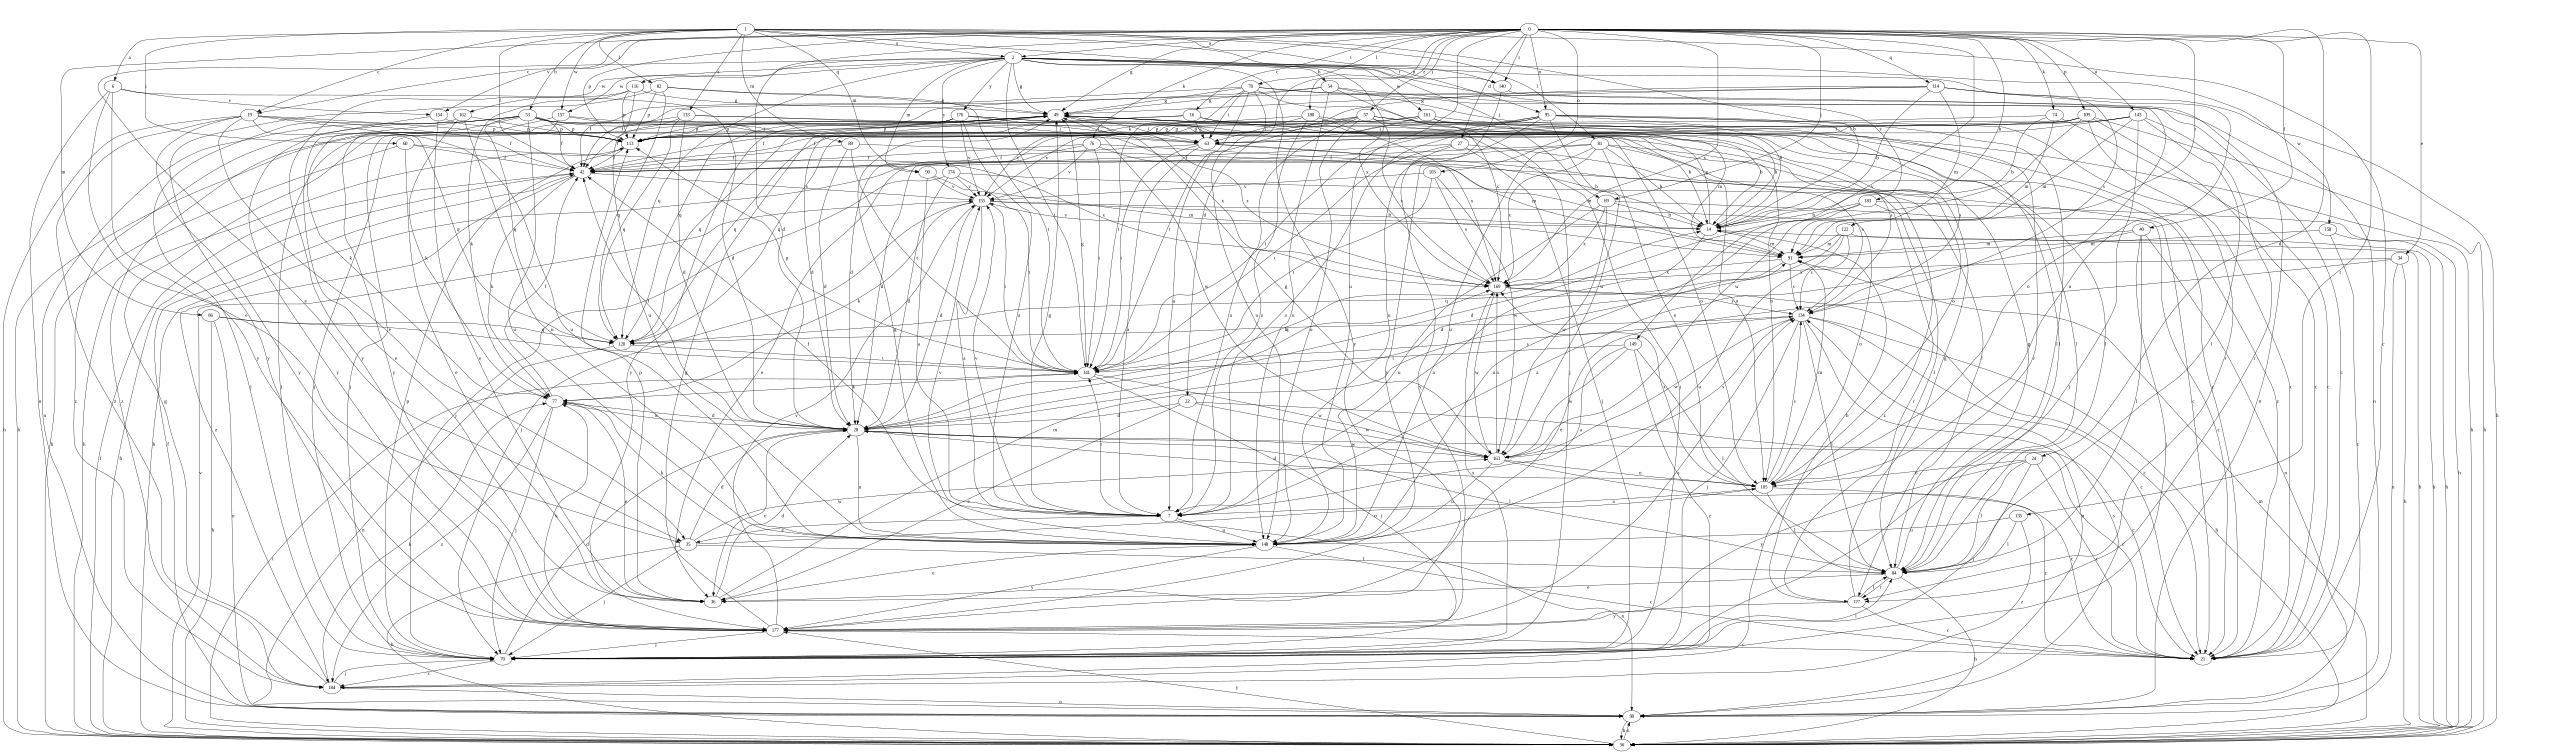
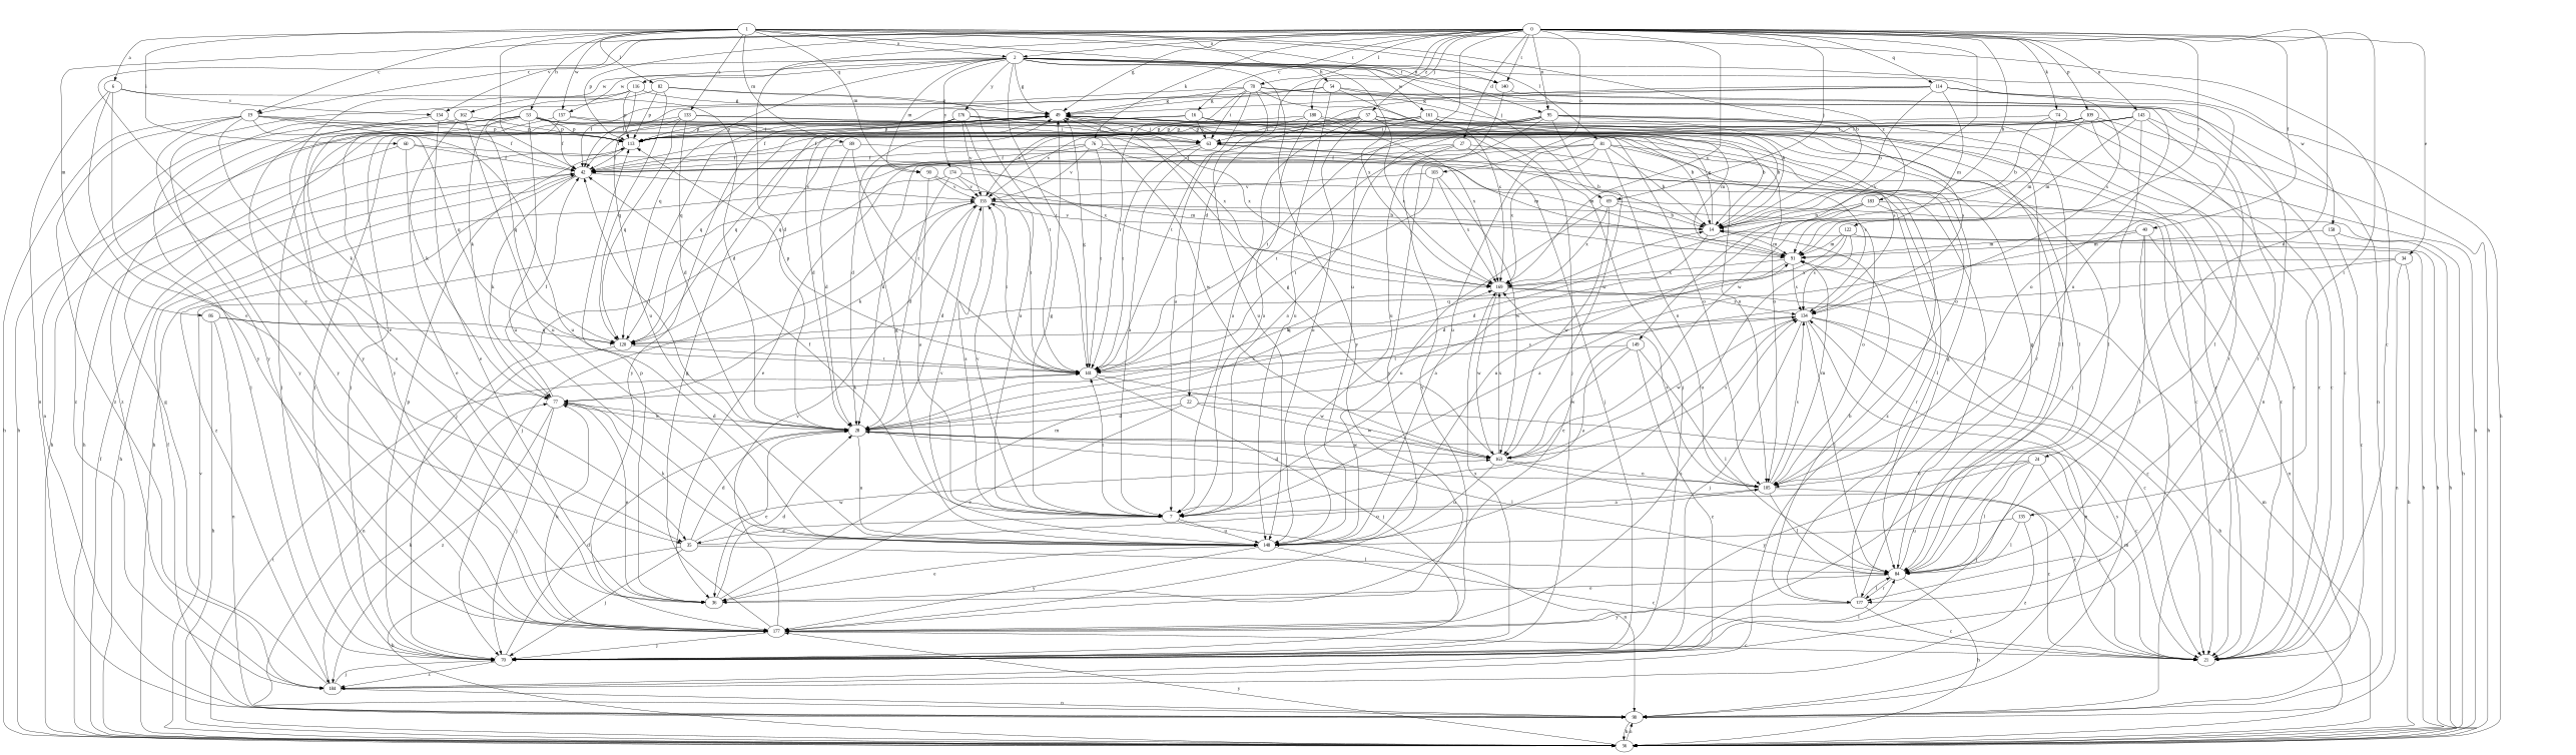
  strict digraph {
    fontname="Liberation Serif"
    node [fontname="Liberation Serif"]
    edge [fontname="Liberation Serif"]
    0
    2
    14
    16
    n5 [label=19]
    22
    24
    27
    28
    34
    40
    49
    n13 [label=57]
    69
    74
    76
    78
    86
    95
    103
    109
    113
    114
    122
    135
    140
    143
    148
    149
    154
    169
    180
    90
    157
    35
    54
    116
    120
    134
    141
    158
    161
    162
    174
    176
    177
    183
    7
    155
    91
    63
    84
    42
    56
    184
    21
    36
    163
    70
    105
    77
    98
    127
    1
    6
    53
    60
    81
    82
    89
    133
    0 -> 2 [label=a]
    0 -> 14 [label=b]
    0 -> 16 [label=c]
    0 -> n5 [label=c]
    0 -> 22 [label=d]
    0 -> 24 [label=d]
    0 -> 27 [label=d]
    0 -> 28 [label=d]
    0 -> 34 [label=e]
    0 -> 40 [label=f]
    0 -> 49 [label=g]
    0 -> n13 [label=j]
    0 -> 69 [label=j]
    0 -> 74 [label=k]
    0 -> 76 [label=k]
    0 -> 78 [label=l]
    0 -> 86 [label=m]
    0 -> 95 [label=n]
    0 -> 103 [label=o]
    0 -> 109 [label=p]
    0 -> 113 [label=p]
    0 -> 114 [label=q]
    0 -> 122 [label=r]
    0 -> 135 [label=t]
    0 -> 140 [label=t]
    0 -> 143 [label=u]
    0 -> 148 [label=u]
    0 -> 149 [label=v]
    0 -> 154 [label=v]
    0 -> 169 [label=x]
    0 -> 180 [label=z]
    2 -> 49 [label=g]
    2 -> 140 [label=t]
    2 -> 169 [label=x]
    2 -> 90 [label=m]
    2 -> 157 [label=w]
    2 -> 35 [label=e]
    2 -> 54 [label=h]
    2 -> 116 [label=q]
    2 -> 120 [label=q]
    2 -> 134 [label=s]
    2 -> 141 [label=t]
    2 -> 158 [label=w]
    2 -> 161 [label=w]
    2 -> 162 [label=w]
    2 -> 174 [label=y]
    2 -> 176 [label=y]
    2 -> 177 [label=y]
    2 -> 183 [label=z]
    14 -> 49 [label=g]
    14 -> 7 [label=a]
    14 -> 155 [label=v]
    14 -> 91 [label=m]
    16 -> 14 [label=b]
    16 -> 28 [label=d]
    16 -> 113 [label=p]
    16 -> 63 [label=i]
    16 -> 84 [label=l]
    n5 -> 113 [label=p]
    n5 -> 148 [label=u]
    n5 -> 35 [label=e]
    n5 -> 120 [label=q]
    n5 -> 177 [label=y]
    n5 -> 42 [label=f]
    n5 -> 56 [label=h]
    n5 -> 184 [label=z]
    22 -> 28 [label=d]
    22 -> 21 [label=c]
    22 -> 36 [label=e]
    22 -> 163 [label=w]
    24 -> 177 [label=y]
    24 -> 84 [label=l]
    24 -> 21 [label=c]
    24 -> 70 [label=j]
    24 -> 105 [label=o]
    27 -> 141 [label=t]
    27 -> 177 [label=y]
    27 -> 42 [label=f]
    27 -> 21 [label=c]
    27 -> 70 [label=j]
    28 -> 14 [label=b]
    28 -> 148 [label=u]
    28 -> 169 [label=x]
    28 -> 84 [label=l]
    28 -> 42 [label=f]
-   28 -> 21 [label=c]
+   28 -> 21 [label=m]
    28 -> 36 [label=e]
    28 -> 163 [label=w]
    28 -> 77 [label=k]
    34 -> 169 [label=x]
    34 -> 56 [label=h]
    34 -> 36 [label=e]
    34 -> 98 [label=n]
    40 -> 7 [label=a]
    40 -> 91 [label=m]
    40 -> 84 [label=l]
    40 -> 70 [label=j]
    40 -> 98 [label=n]
    49 -> 113 [label=p]
    49 -> 169 [label=x]
    49 -> 120 [label=q]
    49 -> 63 [label=i]
    49 -> 42 [label=f]
    49 -> 70 [label=j]
    49 -> 105 [label=o]
    n13 -> 113 [label=p]
    n13 -> 148 [label=u]
    n13 -> 169 [label=x]
    n13 -> 120 [label=q]
    n13 -> 7 [label=a]
    n13 -> 84 [label=l]
    n13 -> 42 [label=f]
    n13 -> 56 [label=h]
    n13 -> 70 [label=j]
    69 -> 14 [label=b]
    69 -> 148 [label=u]
    69 -> 169 [label=x]
    69 -> 21 [label=c]
    69 -> 163 [label=w]
    74 -> 14 [label=b]
    74 -> 113 [label=p]
    74 -> 91 [label=m]
    74 -> 21 [label=c]
    76 -> 14 [label=b]
    76 -> 141 [label=t]
    76 -> 155 [label=v]
    76 -> 91 [label=m]
    76 -> 42 [label=f]
    76 -> 36 [label=e]
    78 -> 49 [label=g]
    78 -> 148 [label=u]
    78 -> 141 [label=t]
    78 -> 7 [label=a]
    78 -> 63 [label=i]
    78 -> 42 [label=f]
    78 -> 70 [label=j]
    78 -> 105 [label=o]
    78 -> 98 [label=n]
    86 -> 120 [label=q]
    86 -> 141 [label=t]
    86 -> 56 [label=h]
    86 -> 98 [label=n]
    95 -> 113 [label=p]
    95 -> 134 [label=s]
    95 -> 141 [label=t]
    95 -> 177 [label=y]
    95 -> 7 [label=a]
    95 -> 155 [label=v]
    95 -> 84 [label=l]
    95 -> 21 [label=c]
    95 -> 163 [label=w]
    95 -> 127 [label=r]
    103 -> 169 [label=x]
    103 -> 141 [label=t]
    103 -> 155 [label=v]
    103 -> 163 [label=w]
    109 -> 28 [label=d]
    109 -> 120 [label=q]
    109 -> 63 [label=i]
    109 -> 56 [label=h]
    109 -> 21 [label=c]
    109 -> 163 [label=w]
    109 -> 127 [label=r]
    113 -> 42 [label=f]
    113 -> 56 [label=h]
    114 -> 14 [label=b]
    114 -> 49 [label=g]
    114 -> 141 [label=t]
    114 -> 91 [label=m]
    114 -> 42 [label=f]
    114 -> 56 [label=h]
    114 -> 105 [label=o]
    122 -> 28 [label=d]
    122 -> 148 [label=u]
    122 -> 134 [label=s]
    122 -> 91 [label=m]
    122 -> 56 [label=h]
    135 -> 148 [label=u]
    135 -> 84 [label=l]
    135 -> 184 [label=z]
    140 -> 148 [label=u]
    140 -> 98 [label=n]
    143 -> 148 [label=u]
    143 -> 155 [label=v]
    143 -> 91 [label=m]
    143 -> 63 [label=i]
    143 -> 84 [label=l]
    143 -> 70 [label=j]
    143 -> 127 [label=r]
    148 -> 49 [label=g]
    148 -> 177 [label=y]
    148 -> 155 [label=v]
    148 -> 21 [label=c]
    148 -> 36 [label=e]
    148 -> 77 [label=k]
    149 -> 141 [label=t]
    149 -> 7 [label=a]
    149 -> 84 [label=l]
    149 -> 184 [label=z]
    149 -> 163 [label=w]
    154 -> 113 [label=p]
    154 -> 177 [label=y]
    154 -> 36 [label=e]
    169 -> 134 [label=s]
    169 -> 21 [label=c]
    169 -> 163 [label=w]
-   180 -> 113 [label=k]
+   180 -> 113 [label=p]
    180 -> 169 [label=x]
    180 -> 7 [label=a]
    180 -> 63 [label=i]
    180 -> 84 [label=l]
    90 -> 7 [label=a]
    90 -> 155 [label=v]
    90 -> 91 [label=m]
    157 -> 177 [label=y]
    157 -> 63 [label=i]
    157 -> 184 [label=z]
    157 -> 105 [label=o]
    35 -> 28 [label=d]
    35 -> 84 [label=l]
    35 -> 56 [label=h]
    35 -> 163 [label=w]
    35 -> 70 [label=j]
    35 -> 105 [label=o]
    54 -> 14 [label=b]
    54 -> 49 [label=g]
    54 -> 148 [label=u]
    54 -> 169 [label=x]
    54 -> 120 [label=q]
    54 -> 21 [label=c]
    116 -> 49 [label=g]
    116 -> 113 [label=p]
    116 -> 148 [label=u]
    116 -> 177 [label=y]
    116 -> 77 [label=k]
    120 -> 141 [label=t]
    120 -> 98 [label=n]
    134 -> 120 [label=q]
    134 -> 84 [label=l]
    134 -> 56 [label=h]
    134 -> 21 [label=c]
    134 -> 163 [label=w]
    134 -> 70 [label=j]
    134 -> 98 [label=n]
    141 -> 49 [label=g]
    141 -> 113 [label=p]
    141 -> 134 [label=s]
    141 -> 163 [label=w]
    141 -> 70 [label=j]
    141 -> 77 [label=k]
    158 -> 91 [label=m]
    158 -> 56 [label=h]
    158 -> 21 [label=c]
    161 -> 14 [label=b]
    161 -> 113 [label=p]
    161 -> 91 [label=m]
    161 -> 63 [label=i]
    161 -> 21 [label=c]
    161 -> 70 [label=j]
    162 -> 113 [label=p]
    162 -> 148 [label=u]
    162 -> 70 [label=j]
    162 -> 77 [label=k]
    174 -> 28 [label=d]
    174 -> 141 [label=t]
    174 -> 155 [label=v]
    174 -> 84 [label=l]
    174 -> 70 [label=j]
    176 -> 14 [label=b]
    176 -> 113 [label=p]
    176 -> 177 [label=y]
    176 -> 7 [label=a]
    176 -> 155 [label=v]
    176 -> 63 [label=i]
    176 -> 56 [label=h]
    176 -> 105 [label=o]
    177 -> 49 [label=g]
    177 -> 134 [label=s]
    177 -> 155 [label=v]
    177 -> 21 [label=c]
    177 -> 70 [label=j]
    177 -> 77 [label=k]
    183 -> 14 [label=b]
    183 -> 28 [label=d]
    183 -> 148 [label=u]
    183 -> 56 [label=h]
    183 -> 127 [label=r]
    7 -> 49 [label=g]
    7 -> 148 [label=u]
    7 -> 35 [label=e]
    7 -> 141 [label=t]
    7 -> 155 [label=v]
    7 -> 42 [label=f]
    7 -> 98 [label=n]
    155 -> 14 [label=b]
    155 -> 28 [label=d]
    155 -> 141 [label=t]
    155 -> 7 [label=a]
    155 -> 70 [label=j]
    155 -> 105 [label=o]
    155 -> 77 [label=k]
    91 -> 169 [label=x]
    91 -> 120 [label=q]
    91 -> 134 [label=s]
    63 -> 141 [label=t]
    63 -> 7 [label=a]
    63 -> 91 [label=m]
    63 -> 42 [label=f]
    63 -> 184 [label=z]
    84 -> 49 [label=g]
    84 -> 56 [label=h]
    84 -> 36 [label=e]
    84 -> 127 [label=r]
    42 -> 155 [label=v]
    42 -> 56 [label=h]
    42 -> 184 [label=z]
    42 -> 77 [label=k]
    56 -> 14 [label=b]
    56 -> 141 [label=t]
    56 -> 177 [label=y]
    56 -> 155 [label=v]
    56 -> 91 [label=m]
    56 -> 42 [label=f]
    56 -> 98 [label=n]
    184 -> 49 [label=g]
    184 -> 70 [label=j]
    184 -> 77 [label=k]
    184 -> 98 [label=n]
    36 -> 28 [label=d]
    36 -> 113 [label=p]
    36 -> 91 [label=m]
    163 -> 49 [label=g]
    163 -> 148 [label=u]
    163 -> 169 [label=x]
    163 -> 134 [label=s]
    163 -> 21 [label=c]
    163 -> 105 [label=o]
    70 -> 28 [label=d]
    70 -> 113 [label=p]
    70 -> 169 [label=x]
    70 -> 84 [label=l]
    70 -> 184 [label=z]
    105 -> 28 [label=d]
    105 -> 169 [label=x]
    105 -> 134 [label=s]
    105 -> 7 [label=a]
    105 -> 91 [label=m]
    105 -> 84 [label=l]
    105 -> 21 [label=c]
    77 -> 28 [label=d]
    77 -> 42 [label=f]
    77 -> 184 [label=z]
    77 -> 36 [label=e]
    77 -> 70 [label=j]
    98 -> 134 [label=s]
    98 -> 42 [label=f]
    98 -> 56 [label=h]
    127 -> 14 [label=b]
    127 -> 49 [label=g]
    127 -> 177 [label=y]
    127 -> 84 [label=l]
    127 -> 21 [label=c]
    1 -> 2 [label=a]
    1 -> 14 [label=b]
    1 -> n5 [label=c]
    1 -> 69 [label=j]
    1 -> 95 [label=n]
    1 -> 140 [label=t]
    1 -> 90 [label=m]
    1 -> 157 [label=w]
    1 -> 42 [label=f]
    1 -> 21 [label=c]
    1 -> 6 [label=a]
    1 -> 53 [label=h]
    1 -> 60 [label=i]
    1 -> 81 [label=l]
    1 -> 82 [label=l]
    1 -> 89 [label=m]
    1 -> 133 [label=s]
    6 -> 28 [label=d]
    6 -> 154 [label=v]
    6 -> 35 [label=e]
    6 -> 177 [label=y]
    6 -> 98 [label=n]
    53 -> 113 [label=p]
    53 -> 148 [label=u]
    53 -> 169 [label=x]
    53 -> 120 [label=q]
    53 -> 134 [label=s]
    53 -> 42 [label=f]
    53 -> 184 [label=z]
    53 -> 36 [label=e]
    53 -> 163 [label=w]
    53 -> 77 [label=k]
    53 -> 98 [label=n]
    60 -> 169 [label=x]
    60 -> 42 [label=f]
    60 -> 56 [label=h]
    60 -> 36 [label=e]
    81 -> 14 [label=b]
    81 -> 28 [label=d]
    81 -> 169 [label=x]
    81 -> 134 [label=s]
    81 -> 84 [label=l]
    81 -> 42 [label=f]
    81 -> 56 [label=h]
    81 -> 105 [label=o]
    82 -> 49 [label=g]
    82 -> 113 [label=p]
    82 -> 120 [label=q]
    82 -> 141 [label=t]
    82 -> 177 [label=y]
    89 -> 28 [label=d]
    89 -> 141 [label=t]
    89 -> 42 [label=f]
    89 -> 21 [label=c]
    133 -> 28 [label=d]
    133 -> 120 [label=q]
    133 -> 63 [label=i]
    133 -> 42 [label=f]
    133 -> 70 [label=j]
    133 -> 105 [label=o]
  }
